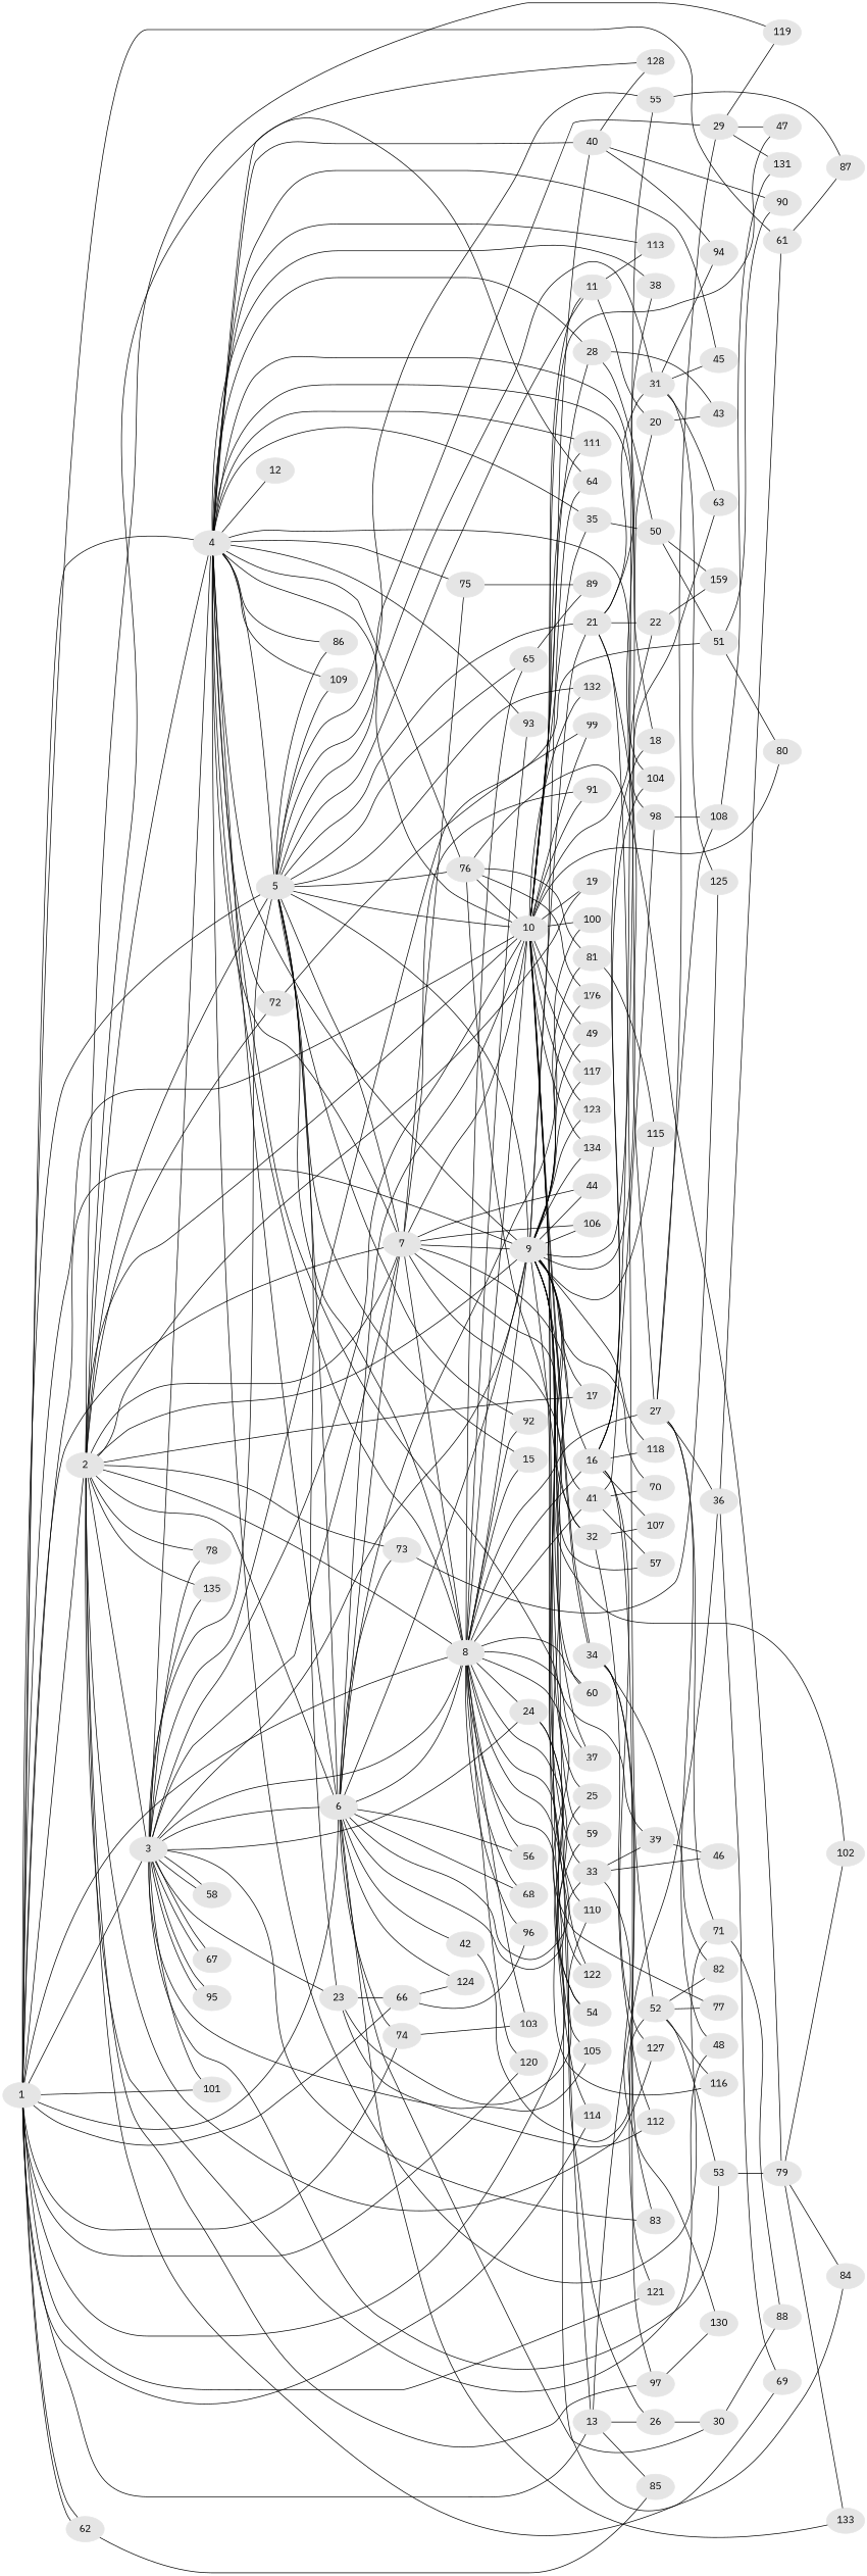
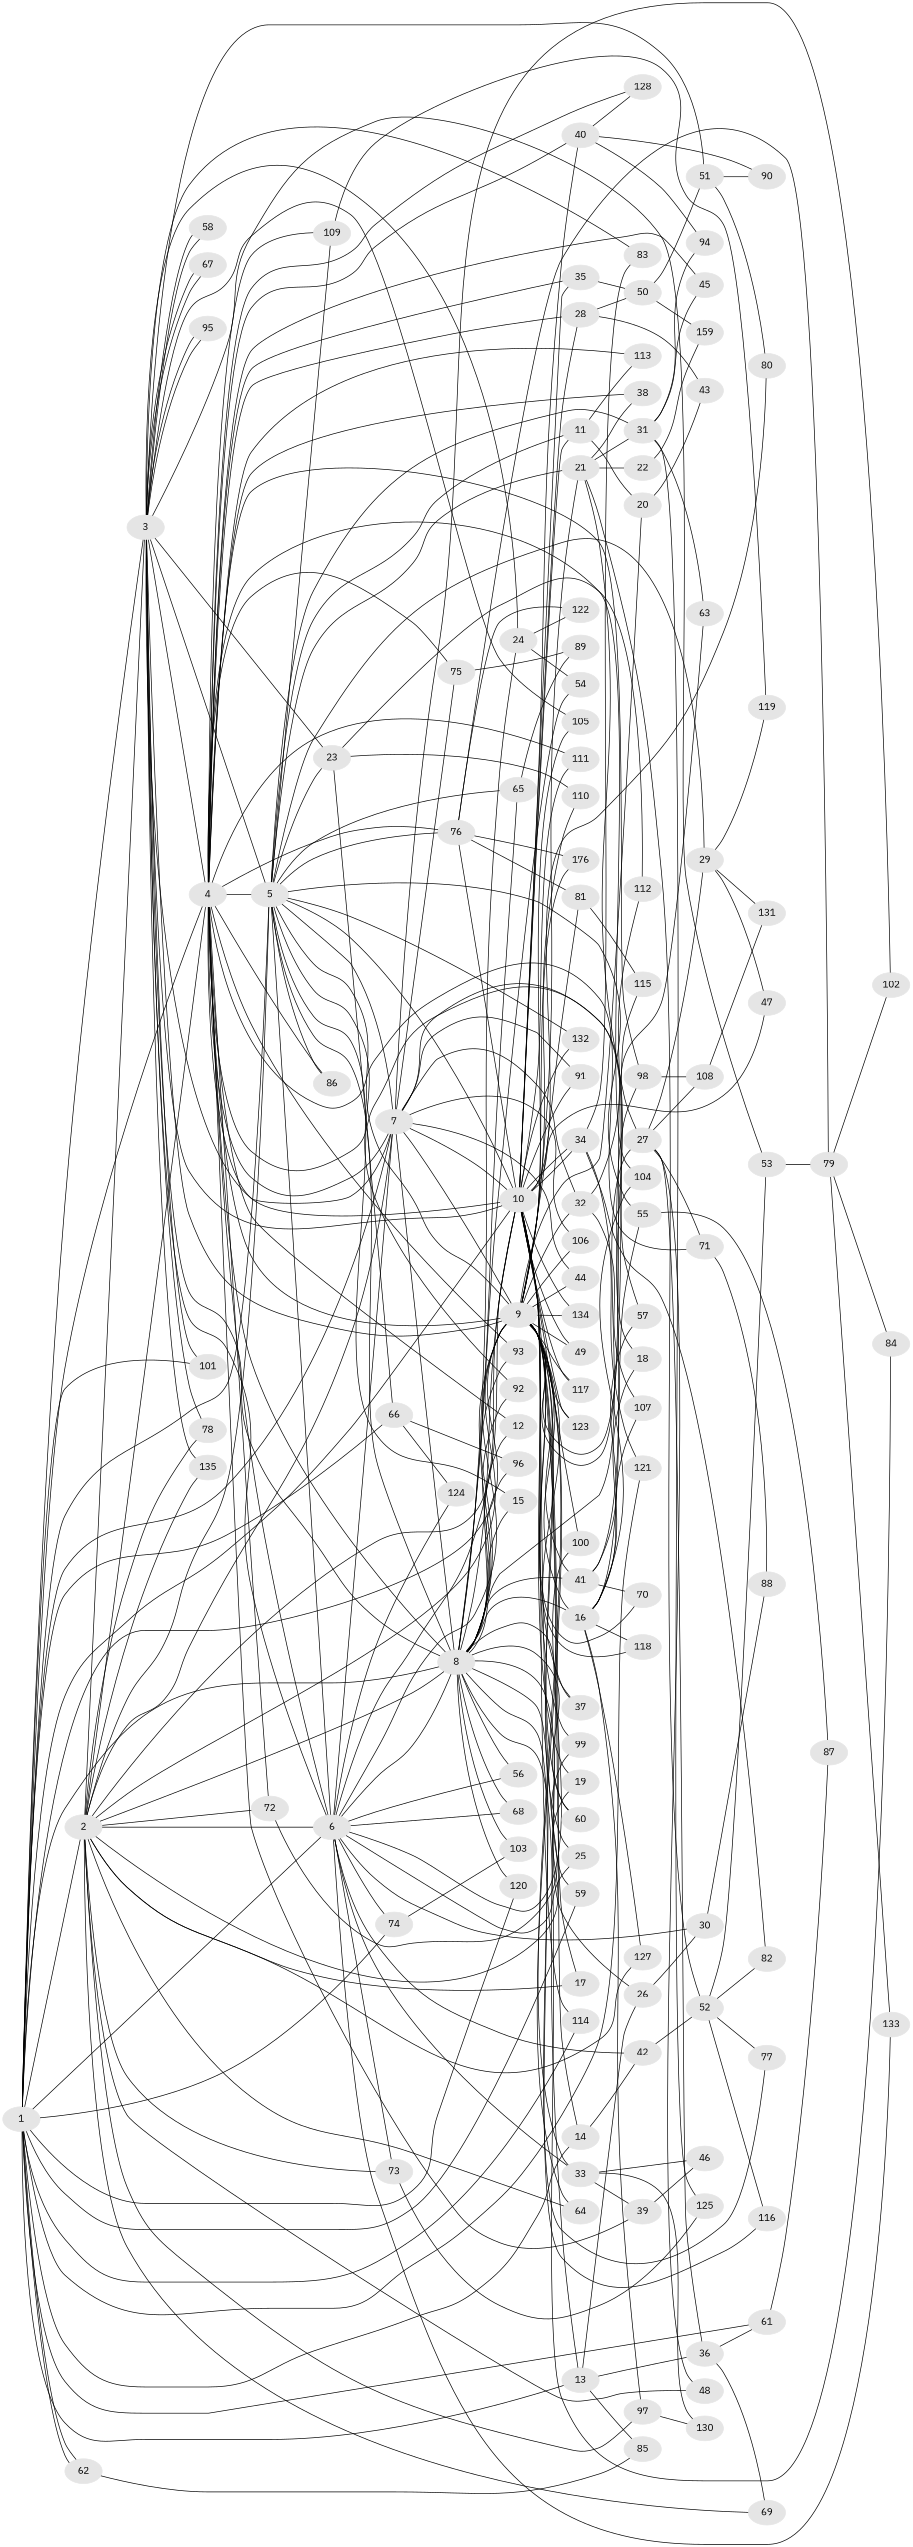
  graph {
    fontname="IBM Plex Sans"
    rankdir=LR
    node [color=gray90 fontname="IBM Plex Sans" style=filled]
    edge [fontname="IBM Plex Sans"]
    1
    2
    3
    4
    5
    6
    7
    8
    9
    10
    13
+   14
    59
    61
    62
    66
    74
    101
    114
    120
    121
    17
    19
    48
    64
    69
    72
    73
    78
    97
    119
    127
    135
    23
    24
    51
    53
    58
    67
    83
    95
    105
    12
    18
    28
    35
    38
    39
    40
    45
    71
    75
    76
    86
    93
    98
    104
    109
    111
    113
    128
    11
    15
    21
    29
    31
    55
    65
    92
    132
    25
    30
    33
    42
    56
    68
    100
    124
    133
    32
    44
    57
    91
    102
    106
    16
    26
    27
    37
    41
    54
    60
    77
    84
    96
    103
    116
    20
    49
    63
    70
    81
    110
    115
    117
    118
    123
    n108 [label=176]
    134
    22
    34
    47
    80
    99
    36
    85
    87
    125
    130
    112
    122
    90
    79
    43
    50
    46
    94
    88
    89
    108
    52
    131
    107
    n134 [label=159]
    82
    1 -- 2
    1 -- 3
    1 -- 4
    1 -- 5
    1 -- 6
    1 -- 7
    1 -- 8
    1 -- 9
    1 -- 10
    1 -- 13
+   1 -- 14
    1 -- 59
    1 -- 61
    1 -- 62
    1 -- 62
    1 -- 66
    1 -- 74
    1 -- 101
    1 -- 114
    1 -- 120
    1 -- 121
    2 -- 3
    2 -- 4
    2 -- 5
    2 -- 6
    2 -- 7
    2 -- 8
    2 -- 9
    2 -- 10
    2 -- 17
    2 -- 19
    2 -- 48
    2 -- 64
    2 -- 69
    2 -- 72
    2 -- 73
    2 -- 78
    2 -- 97
-   2 -- 119
+   109 -- 119
    2 -- 127
    2 -- 135
    3 -- 4
    3 -- 5
    3 -- 6
    3 -- 7
    3 -- 8
    3 -- 9
    3 -- 10
    3 -- 101
    3 -- 78
    3 -- 135
    3 -- 23
    3 -- 24
    3 -- 51
    3 -- 53
    3 -- 58
    3 -- 58
    3 -- 67
    3 -- 67
    3 -- 83
    3 -- 95
    3 -- 95
    3 -- 105
    4 -- 5
    4 -- 6
    4 -- 7
    4 -- 8
    4 -- 9
    4 -- 10
    4 -- 72
    4 -- 12
    4 -- 18
    4 -- 28
    4 -- 35
    4 -- 38
    4 -- 39
    4 -- 40
    4 -- 45
    4 -- 71
    4 -- 75
    4 -- 76
    4 -- 86
    4 -- 93
    4 -- 98
    4 -- 104
    4 -- 109
    4 -- 111
    4 -- 113
    4 -- 128
    5 -- 6
    5 -- 7
    5 -- 8
    5 -- 9
    5 -- 10
    5 -- 23
    5 -- 76
    5 -- 86
    5 -- 109
    5 -- 11
    5 -- 15
    5 -- 21
    5 -- 29
    5 -- 31
    5 -- 55
    5 -- 65
    5 -- 92
    5 -- 132
    6 -- 7
    6 -- 8
    6 -- 9
    6 -- 10
    6 -- 74
    6 -- 73
    6 -- 25
    6 -- 30
    6 -- 33
    6 -- 42
    6 -- 56
    6 -- 68
    6 -- 100
    6 -- 124
    6 -- 133
    7 -- 8
    7 -- 9
    7 -- 10
    7 -- 75
    7 -- 32
    7 -- 44
    7 -- 57
    7 -- 91
    7 -- 102
    7 -- 106
    8 -- 9
    8 -- 10
    8 -- 120
    8 -- 24
+   8 -- 12
    8 -- 93
    8 -- 15
    8 -- 65
    8 -- 92
    8 -- 56
    8 -- 68
    8 -- 16
    8 -- 26
    8 -- 27
    8 -- 37
    8 -- 41
    8 -- 54
    8 -- 60
    8 -- 77
    8 -- 84
    8 -- 96
    8 -- 103
    8 -- 116
+   9 -- 14
    9 -- 17
    9 -- 64
    9 -- 105
    9 -- 21
    9 -- 25
    9 -- 33
    9 -- 32
    9 -- 44
    9 -- 106
    9 -- 16
    9 -- 37
    9 -- 41
    9 -- 60
    9 -- 20
    9 -- 49
    9 -- 63
    9 -- 70
    9 -- 81
    9 -- 110
    9 -- 115
    9 -- 117
    9 -- 118
    9 -- 123
    9 -- n108
    9 -- 134
    10 -- 13
    10 -- 59
    10 -- 114
    10 -- 19
    10 -- 28
    10 -- 35
    10 -- 40
    10 -- 111
    10 -- 11
    10 -- 132
    10 -- 100
    10 -- 91
    10 -- 49
    10 -- 117
    10 -- 123
    10 -- 134
-   10 -- 22
    10 -- 34
    10 -- 34
    10 -- 47
    10 -- 80
    10 -- 99
    13 -- 26
    13 -- 36
    13 -- 85
+   14 -- 42
    61 -- 87
    62 -- 85
    66 -- 124
    66 -- 96
    74 -- 103
    72 -- 99
    73 -- 125
    97 -- 130
    23 -- 66
    23 -- 110
    23 -- 112
    24 -- 54
    24 -- 122
    51 -- 80
    51 -- 90
    53 -- 79
    28 -- 43
    28 -- 50
    35 -- 50
    39 -- 46
    40 -- 128
    40 -- 90
    40 -- 94
    71 -- 88
    75 -- 89
    76 -- 10
    76 -- 81
    76 -- n108
    76 -- 122
    76 -- 79
    98 -- 108
    11 -- 113
    11 -- 20
    21 -- 38
    21 -- 31
    21 -- 27
    21 -- 22
    21 -- 52
    29 -- 119
    29 -- 47
    29 -- 131
    31 -- 45
    31 -- 63
    31 -- 125
    31 -- 94
    55 -- 87
    65 -- 89
    30 -- 88
    33 -- 39
    33 -- 130
    33 -- 46
    42 -- 52
    32 -- 112
    32 -- 107
    16 -- 97
    16 -- 127
    16 -- 18
    16 -- 104
    16 -- 55
    16 -- 118
    16 -- 107
    26 -- 30
    27 -- 48
    27 -- 71
    27 -- 29
    27 -- 36
    27 -- 108
    41 -- 98
    41 -- 57
    41 -- 70
    20 -- 43
    81 -- 115
    22 -- n134
    34 -- 121
    34 -- 83
    34 -- 82
    36 -- 61
    36 -- 69
    79 -- 133
    79 -- 102
    79 -- 84
    50 -- 51
    50 -- n134
    108 -- 131
    52 -- 53
    52 -- 77
    52 -- 116
    52 -- 82
  }
